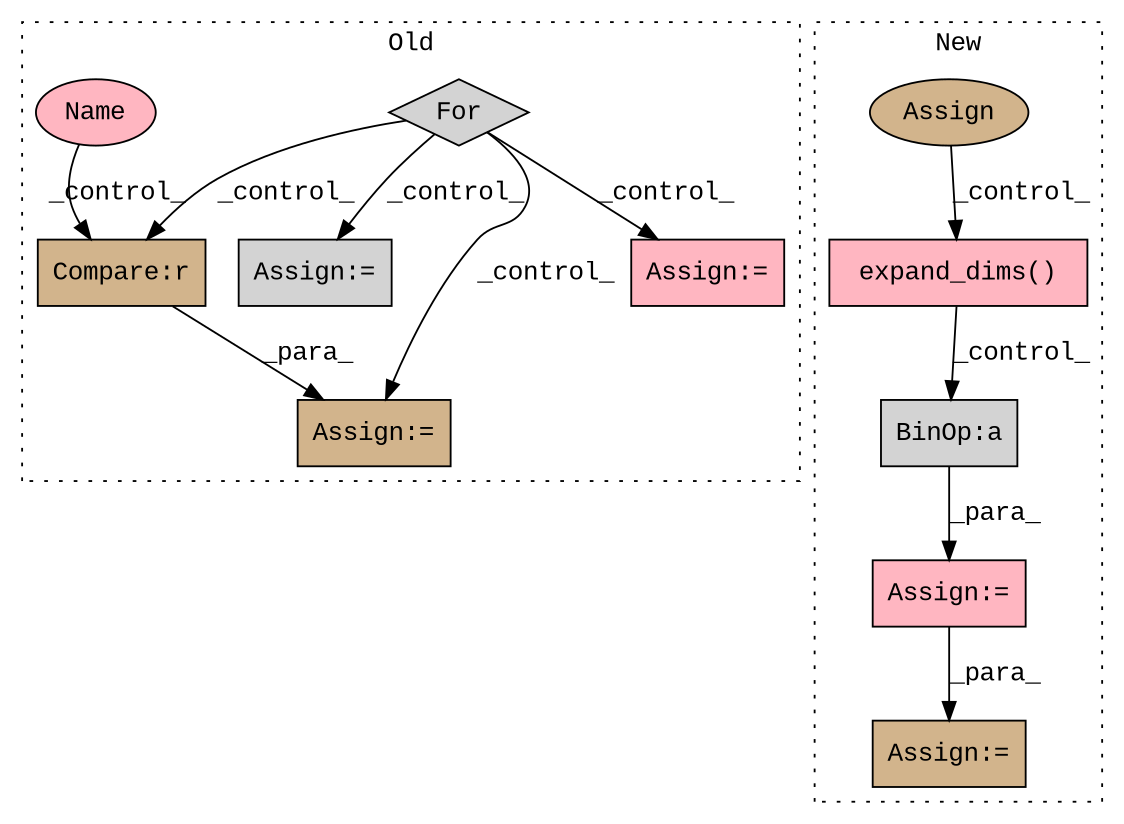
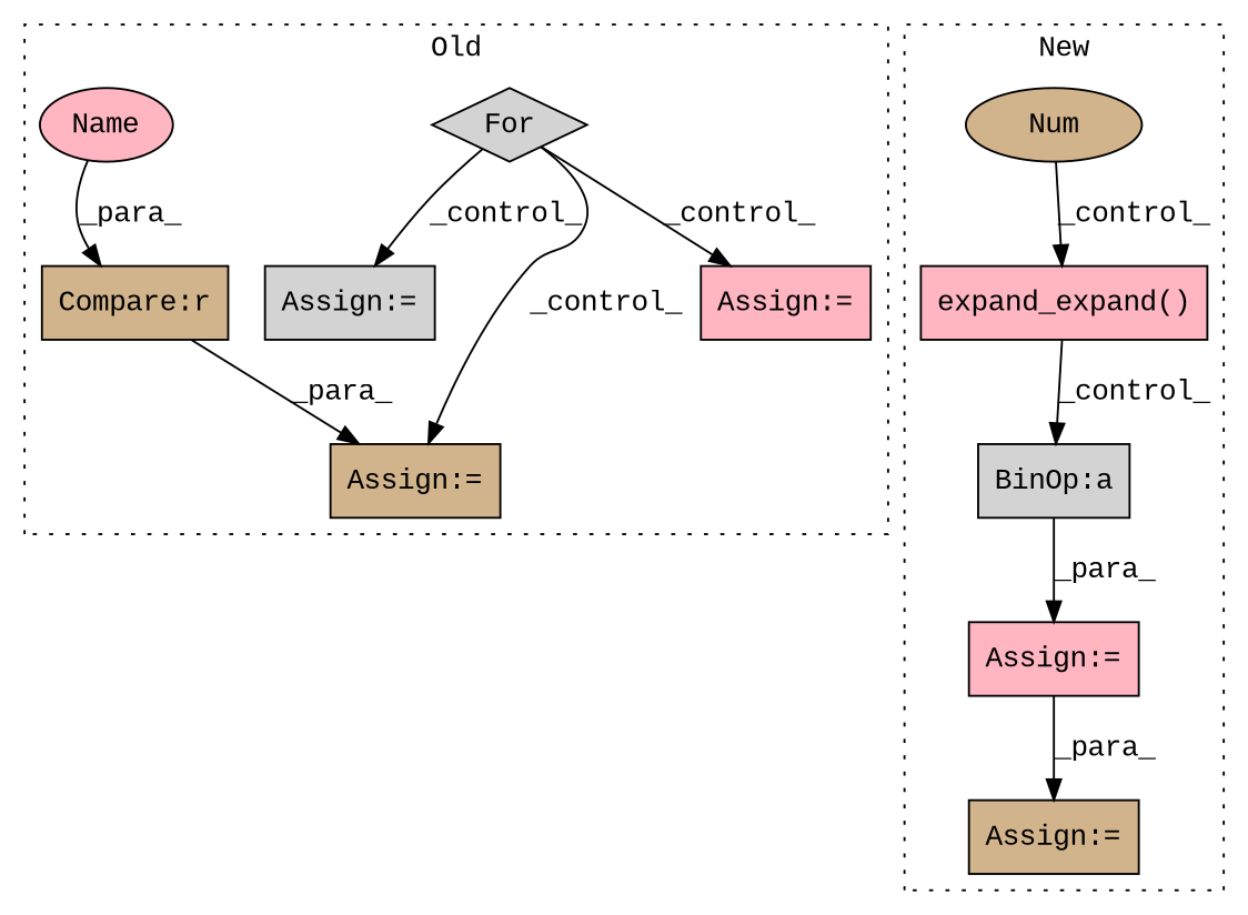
  digraph {
    fontname="Liberation Mono"
    node [a=68 fillcolor=tan fontname="Liberation Mono" l=3 shape=box style=filled]
    edge [fontname="Liberation Mono"]
    n1 [a=107 fillcolor=lightgrey l="4,14" label=For s="1324,1363" shape=diamond]
    n2 [label="Assign:=" s=1381]
    n3 [fillcolor=lightpink l=4 label="Assign:=" s=1449]
    n4 [a=40 l=8 label="Compare:r" s=1384]
    n5 [fillcolor=lightgrey l=4 label="Assign:=" s=1414]
    n6 [a=87 fillcolor=lightpink label=Name s=1389 shape=ellipse]
-   n7 [a=75 fillcolor=lightpink l="15,1" label="expand_dims()" s="1838,1857"]
+   n7 [a=75 fillcolor=lightpink l="15,1" label="expand_expand()" s="1838,1857"]
    n8 [fillcolor=lightpink label="Assign:=" s=1812]
    n9 [a=82 fillcolor=lightgrey label="BinOp:a" s=1835]
    n10 [label="Assign:=" s=1923]
-   n11 [a=76 l=1 label=Assign s=1856 shape=ellipse]
+   n11 [a=76 l=1 label=Num s=1856 shape=ellipse]
    subgraph cluster_1 {
      label=Old
      style=dotted
      n1
      n2
      n3
      n4
      n5
      n6
    }
    subgraph cluster_2 {
      label=New
      style=dotted
      n7
      n8
      n9
      n10
      n11
    }
    n1 -> n2 [label=_control_]
    n1 -> n3 [label=_control_]
-   n1 -> n4 [label=_control_]
    n1 -> n5 [label=_control_]
    n4 -> n2 [label=_para_]
-   n6 -> n4 [label=_control_]
+   n6 -> n4 [label=_para_]
    n7 -> n9 [label=_control_]
    n8 -> n10 [label=_para_]
    n9 -> n8 [label=_para_]
    n11 -> n7 [label=_control_]
  }
